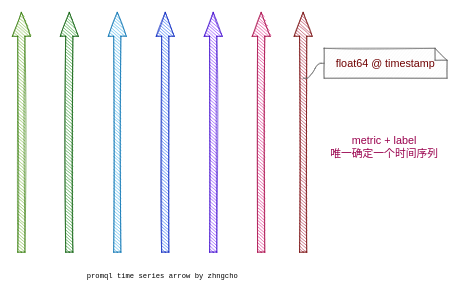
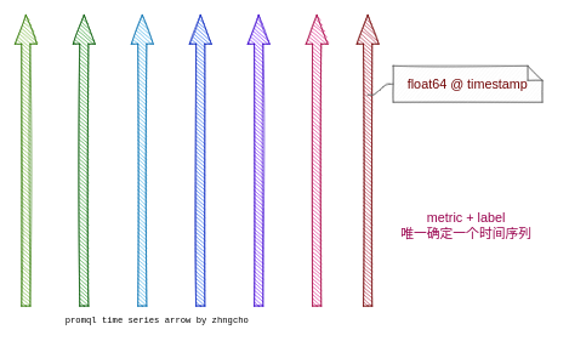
  <mxCell id="0" />
  <mxCell id="1" parent="0" />
  <mxCell id="2" value="" style="group;sketch=1;" parent="1" vertex="1" connectable="0"><mxGeometry x="20" y="20" width="740" height="400" as="geometry" /></mxCell>
- <mxCell id="3" value="&lt;font color=&quot;#6f0000&quot; style=&quot;font-size: 18px&quot;&gt;float64 @ timestamp&lt;/font&gt;" style="shape=note;size=20;whiteSpace=wrap;html=1;fillColor=#f5f5f5;strokeColor=#666666;fontColor=#EA6B66;sketch=1;" parent="2" vertex="1"><mxGeometry x="520" y="60" width="205" height="50" as="geometry" /></mxCell>
+ <mxCell id="3" value="&lt;font color=&quot;#6f0000&quot; style=&quot;font-size: 18px&quot;&gt;float64 @ timestamp&lt;/font&gt;" style="shape=note;size=20;whiteSpace=wrap;html=1;fillColor=#f5f5f5;strokeColor=#666666;fontColor=#EA6B66;sketch=1;" parent="2" vertex="1"><mxGeometry x="520" y="70" width="205" height="50" as="geometry" /></mxCell>
  <mxCell id="4" value="" style="group;sketch=1;" parent="2" vertex="1" connectable="0"><mxGeometry width="500" height="400" as="geometry" /></mxCell>
  <mxCell id="5" value="" style="group;sketch=1;" parent="4" vertex="1" connectable="0"><mxGeometry width="500" height="400" as="geometry" /></mxCell>
  <mxCell id="6" value="" style="html=1;shadow=0;dashed=0;align=center;verticalAlign=middle;shape=mxgraph.arrows2.arrow;dy=0.6;dx=40;direction=north;notch=0;fillColor=#60a917;strokeColor=#2D7600;fontColor=#ffffff;sketch=1;" parent="5" vertex="1"><mxGeometry width="30" height="400" as="geometry" /></mxCell>
  <mxCell id="7" value="" style="html=1;shadow=0;dashed=0;align=center;verticalAlign=middle;shape=mxgraph.arrows2.arrow;dy=0.6;dx=40;direction=north;notch=0;fillColor=#008a00;strokeColor=#005700;fontColor=#ffffff;sketch=1;" parent="5" vertex="1"><mxGeometry x="80" width="30" height="400" as="geometry" /></mxCell>
  <mxCell id="8" value="" style="html=1;shadow=0;dashed=0;align=center;verticalAlign=middle;shape=mxgraph.arrows2.arrow;dy=0.6;dx=40;direction=north;notch=0;fillColor=#1ba1e2;strokeColor=#006EAF;fontColor=#ffffff;sketch=1;" parent="5" vertex="1"><mxGeometry x="160" width="30" height="400" as="geometry" /></mxCell>
  <mxCell id="9" value="" style="html=1;shadow=0;dashed=0;align=center;verticalAlign=middle;shape=mxgraph.arrows2.arrow;dy=0.6;dx=40;direction=north;notch=0;fillColor=#0050ef;strokeColor=#001DBC;fontColor=#ffffff;sketch=1;" parent="5" vertex="1"><mxGeometry x="240" width="30" height="400" as="geometry" /></mxCell>
  <mxCell id="10" value="" style="html=1;shadow=0;dashed=0;align=center;verticalAlign=middle;shape=mxgraph.arrows2.arrow;dy=0.6;dx=40;direction=north;notch=0;fillColor=#6a00ff;strokeColor=#3700CC;fontColor=#ffffff;sketch=1;" parent="5" vertex="1"><mxGeometry x="320" width="30" height="400" as="geometry" /></mxCell>
  <mxCell id="11" value="" style="html=1;shadow=0;dashed=0;align=center;verticalAlign=middle;shape=mxgraph.arrows2.arrow;dy=0.6;dx=40;direction=north;notch=0;fillColor=#d80073;strokeColor=#A50040;fontColor=#ffffff;sketch=1;" parent="5" vertex="1"><mxGeometry x="400" width="30" height="400" as="geometry" /></mxCell>
  <mxCell id="12" value="" style="html=1;shadow=0;dashed=0;align=center;verticalAlign=middle;shape=mxgraph.arrows2.arrow;dy=0.6;dx=40;direction=north;notch=0;fillColor=#a20025;strokeColor=#6F0000;fontColor=#ffffff;sketch=1;" parent="5" vertex="1"><mxGeometry x="470" width="30" height="400" as="geometry" /></mxCell>
- <mxCell id="13" value="metric + label &lt;br style=&quot;font-size: 18px;&quot;&gt;唯一确定一个时间序列" style="text;html=1;align=center;verticalAlign=middle;resizable=0;points=[];autosize=1;fontColor=#99004D;fontSize=18;" parent="2" vertex="1"><mxGeometry x="520" y="200" width="200" height="50" as="geometry" /></mxCell>
+ <mxCell id="13" value="metric + label &lt;br style=&quot;font-size: 18px;&quot;&gt;唯一确定一个时间序列" style="text;html=1;align=center;verticalAlign=middle;resizable=0;points=[];autosize=1;fontColor=#99004D;fontSize=18;" parent="2" vertex="1"><mxGeometry x="520" y="265" width="200" height="50" as="geometry" /></mxCell>
  <mxCell id="14" value="" style="edgeStyle=entityRelationEdgeStyle;startArrow=none;endArrow=none;segment=10;fillColor=#f5f5f5;strokeColor=#666666;entryX=0;entryY=0.5;entryDx=0;entryDy=0;entryPerimeter=0;sketch=1;exitX=0.725;exitY=0.5;exitDx=0;exitDy=0;exitPerimeter=0;" parent="2" source="12" target="3" edge="1"><mxGeometry y="59" as="geometry"><mxPoint x="485" y="259" as="sourcePoint" /><mxPoint x="525" y="279" as="targetPoint" /></mxGeometry></mxCell>
- <mxCell id="15" value="&lt;font face=&quot;Courier New&quot;&gt;promql time series arrow by zhngcho&lt;/font&gt;" style="text;html=1;align=center;verticalAlign=middle;resizable=0;points=[];autosize=1;" parent="1" vertex="1"><mxGeometry x="135" y="450" width="270" height="20" as="geometry" /></mxCell>
+ <mxCell id="15" value="&lt;font face=&quot;Courier New&quot;&gt;promql time series arrow by zhngcho&lt;/font&gt;" style="text;html=1;align=center;verticalAlign=middle;resizable=0;points=[];autosize=1;" parent="1" vertex="1"><mxGeometry x="80" y="430" width="270" height="20" as="geometry" /></mxCell>
